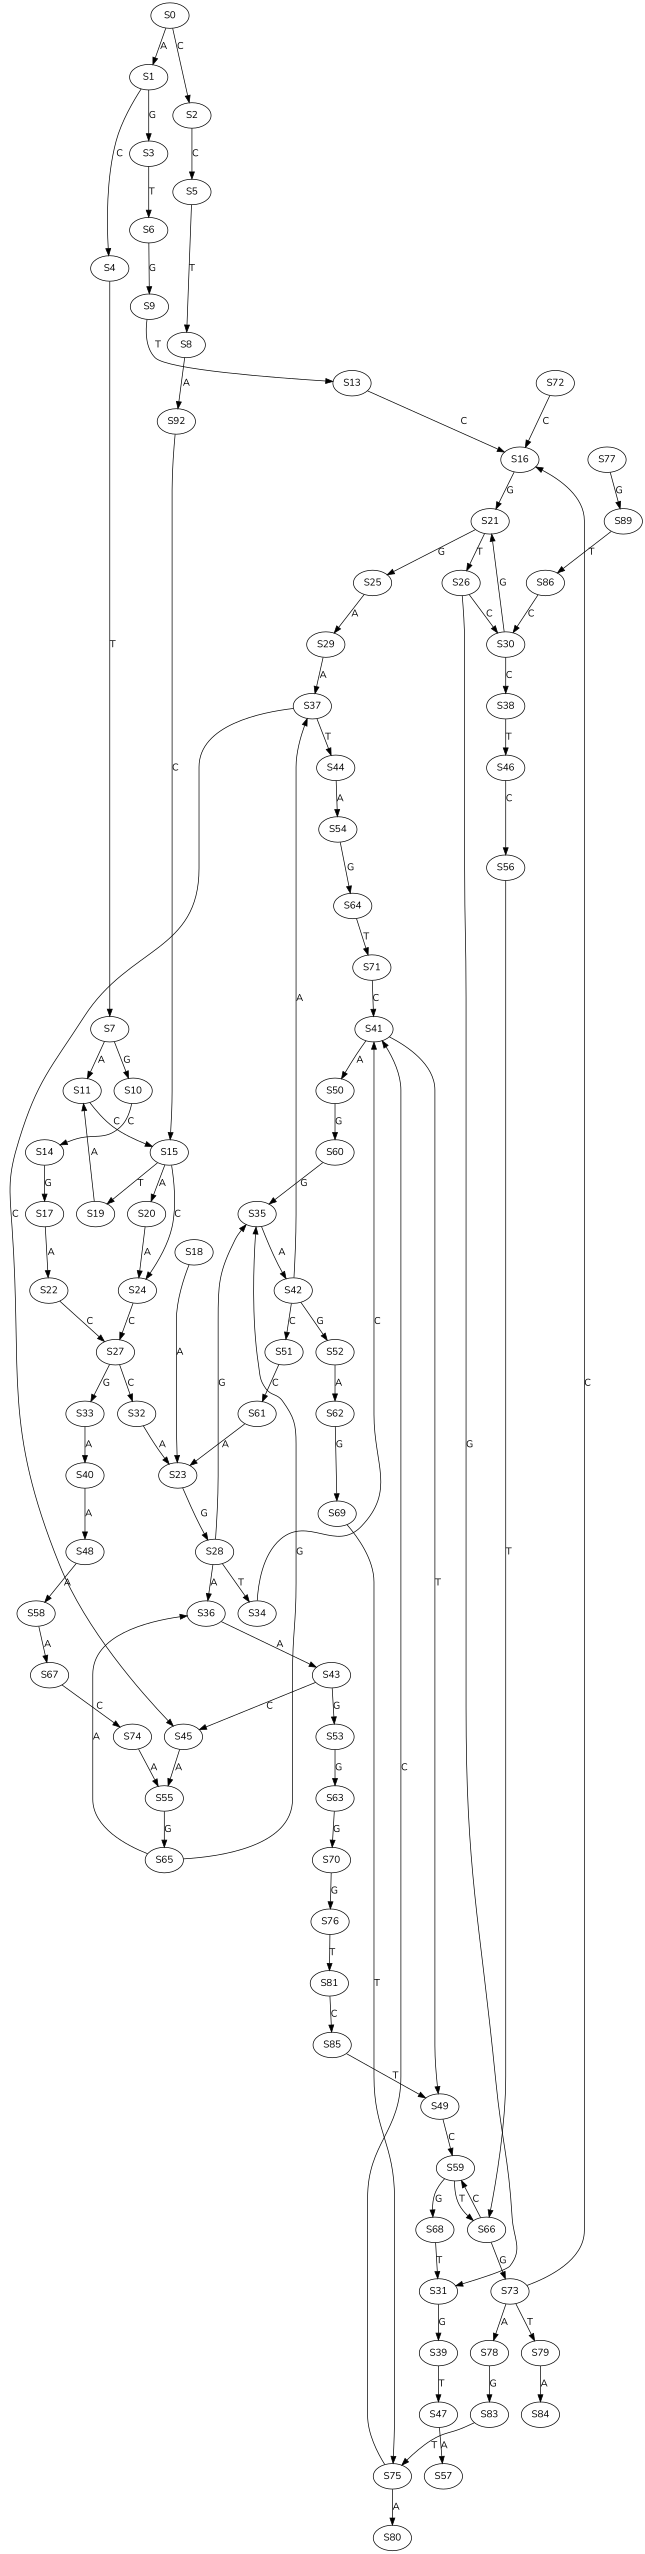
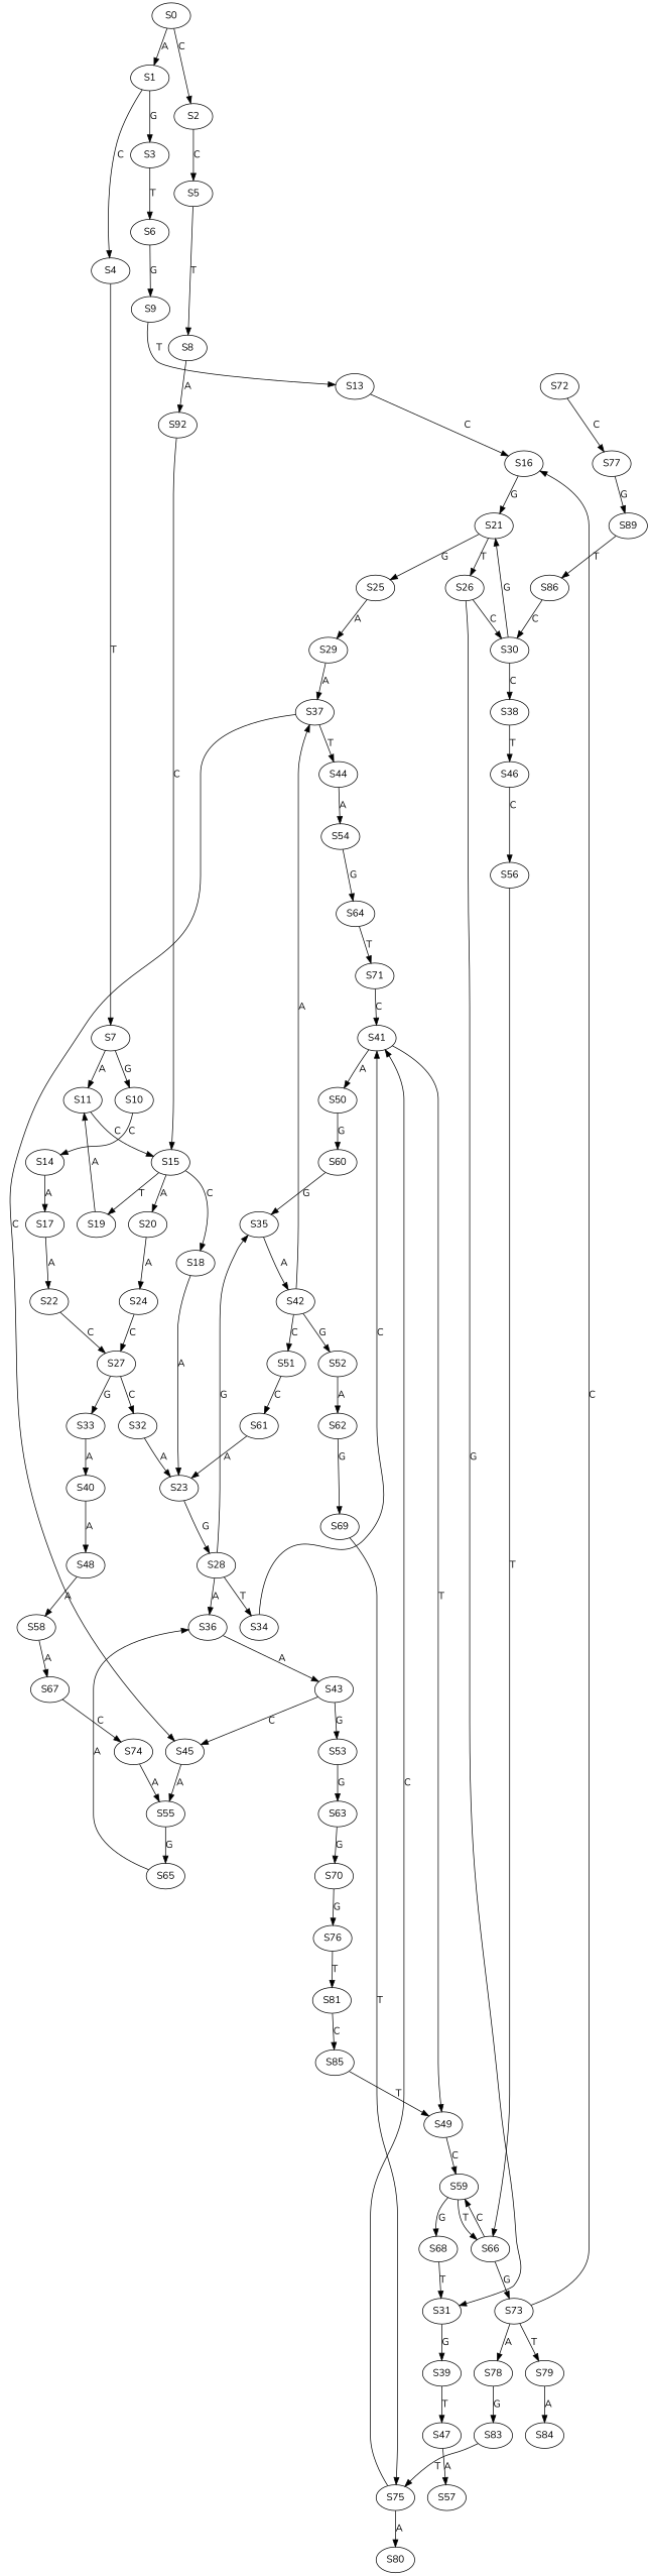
  strict digraph {
    fontname=Nunito
    node [fontname=Nunito]
    edge [fontname=Nunito]
    S0
    S1
    S2
    S3
    S4
    S5
    S6
    S7
    S8
    S9
    S10
    S11
    n13 [label=S92]
    S13
    S14
    S15
    S16
    S17
    S18
    S19
    S20
    S21
    S22
    S23
    S24
    S25
    S26
    S27
    S28
    S29
    S30
    S31
    S32
    S33
    S34
    S35
    S36
    S37
    S38
    S39
    S40
    S41
    S42
    S43
    S44
    S45
    S46
    S47
    S48
    S49
    S50
    S51
    S52
    S53
    S54
    S55
    S56
    S57
    S58
    S59
    S60
    S61
    S62
    S63
    S64
    S65
    S66
    S67
    S68
    S69
    S70
    S71
    S73
    S74
    S75
    S76
    S72
    S77
    S78
    S79
    S80
    S81
    n83 [label=S89]
    S83
    S84
    S85
    S86
    S0 -> S1 [label=A]
    S0 -> S2 [label=C]
    S1 -> S3 [label=G]
    S1 -> S4 [label=C]
    S2 -> S5 [label=C]
    S3 -> S6 [label=T]
    S4 -> S7 [label=T]
    S5 -> S8 [label=T]
    S6 -> S9 [label=G]
    S7 -> S10 [label=G]
    S7 -> S11 [label=A]
    S8 -> n13 [label=A]
    S9 -> S13 [label=T]
    S10 -> S14 [label=C]
    S11 -> S15 [label=C]
    n13 -> S15 [label=C]
    S13 -> S16 [label=C]
-   S14 -> S17 [label=G]
-   S15 -> S24 [label=C]
+   S14 -> S17 [label=A]
+   S15 -> S18 [label=C]
    S15 -> S19 [label=T]
    S15 -> S20 [label=A]
    S16 -> S21 [label=G]
    S17 -> S22 [label=A]
    S18 -> S23 [label=A]
    S19 -> S11 [label=A]
    S20 -> S24 [label=A]
    S21 -> S25 [label=G]
    S21 -> S26 [label=T]
    S22 -> S27 [label=C]
    S23 -> S28 [label=G]
    S24 -> S27 [label=C]
    S25 -> S29 [label=A]
    S26 -> S30 [label=C]
    S26 -> S31 [label=G]
    S27 -> S32 [label=C]
    S27 -> S33 [label=G]
    S28 -> S34 [label=T]
    S28 -> S35 [label=G]
    S28 -> S36 [label=A]
    S29 -> S37 [label=A]
    S30 -> S21 [label=G]
    S30 -> S38 [label=C]
    S31 -> S39 [label=G]
    S32 -> S23 [label=A]
    S33 -> S40 [label=A]
    S34 -> S41 [label=C]
    S35 -> S42 [label=A]
    S36 -> S43 [label=A]
    S37 -> S44 [label=T]
    S37 -> S45 [label=C]
    S38 -> S46 [label=T]
    S39 -> S47 [label=T]
    S40 -> S48 [label=A]
    S41 -> S49 [label=T]
    S41 -> S50 [label=A]
    S42 -> S37 [label=A]
    S42 -> S51 [label=C]
    S42 -> S52 [label=G]
    S43 -> S45 [label=C]
    S43 -> S53 [label=G]
    S44 -> S54 [label=A]
    S45 -> S55 [label=A]
    S46 -> S56 [label=C]
    S47 -> S57 [label=A]
    S48 -> S58 [label=A]
    S49 -> S59 [label=C]
    S50 -> S60 [label=G]
    S51 -> S61 [label=C]
    S52 -> S62 [label=A]
    S53 -> S63 [label=G]
    S54 -> S64 [label=G]
    S55 -> S65 [label=G]
    S56 -> S66 [label=T]
    S58 -> S67 [label=A]
    S59 -> S66 [label=T]
    S59 -> S68 [label=G]
    S60 -> S35 [label=G]
    S61 -> S23 [label=A]
    S62 -> S69 [label=G]
    S63 -> S70 [label=G]
    S64 -> S71 [label=T]
-   S65 -> S35 [label=G]
    S65 -> S36 [label=A]
    S66 -> S59 [label=C]
    S66 -> S73 [label=G]
    S67 -> S74 [label=C]
    S68 -> S31 [label=T]
    S69 -> S75 [label=T]
    S70 -> S76 [label=G]
    S71 -> S41 [label=C]
    S73 -> S16 [label=C]
    S73 -> S78 [label=A]
    S73 -> S79 [label=T]
    S74 -> S55 [label=A]
    S75 -> S41 [label=C]
    S75 -> S80 [label=A]
    S76 -> S81 [label=T]
-   S72 -> S16 [label=C]
+   S72 -> S77 [label=C]
    S77 -> n83 [label=G]
    S78 -> S83 [label=G]
    S79 -> S84 [label=A]
    S81 -> S85 [label=C]
    n83 -> S86 [label=T]
    S83 -> S75 [label=T]
    S85 -> S49 [label=T]
    S86 -> S30 [label=C]
  }
